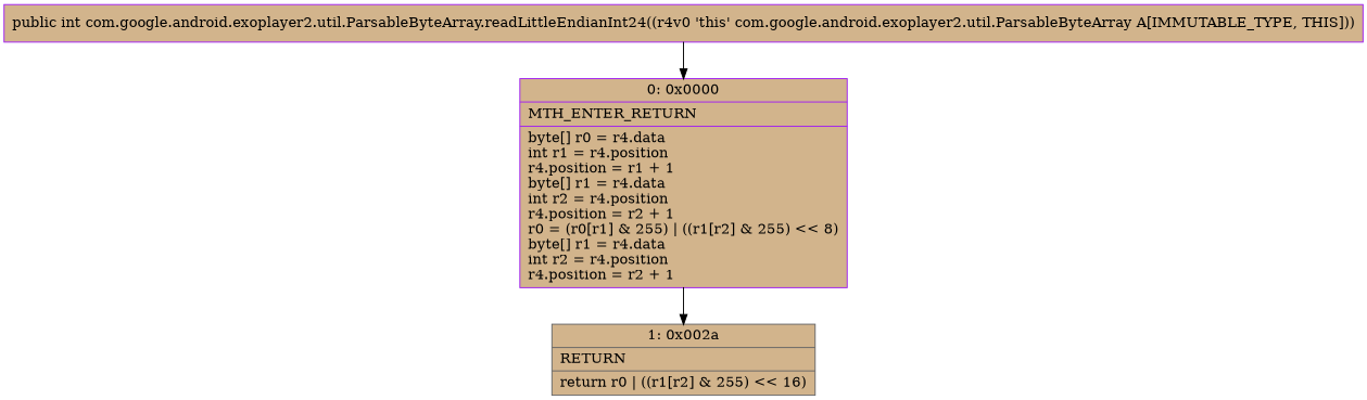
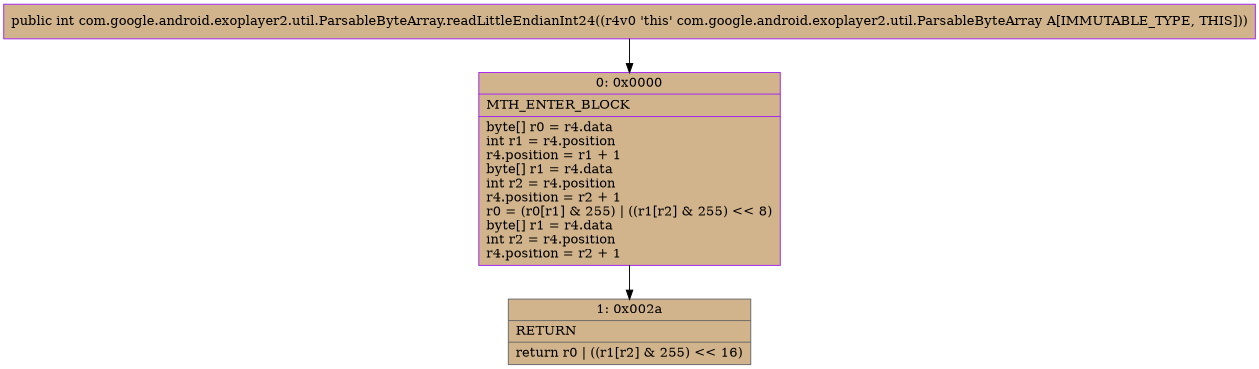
  digraph {
    fontname="DejaVu Serif"
    node [shape=record style=filled fillcolor=tan color=purple fontname="DejaVu Serif"]
    edge [fontname="DejaVu Serif"]
-   n1 [label="{0\:\ 0x0000|MTH_ENTER_RETURN\l|byte[] r0 = r4.data\lint r1 = r4.position\lr4.position = r1 + 1\lbyte[] r1 = r4.data\lint r2 = r4.position\lr4.position = r2 + 1\lr0 = (r0[r1] & 255) \| ((r1[r2] & 255) \<\< 8)\lbyte[] r1 = r4.data\lint r2 = r4.position\lr4.position = r2 + 1\l}"]
+   n1 [label="{0\:\ 0x0000|MTH_ENTER_BLOCK\l|byte[] r0 = r4.data\lint r1 = r4.position\lr4.position = r1 + 1\lbyte[] r1 = r4.data\lint r2 = r4.position\lr4.position = r2 + 1\lr0 = (r0[r1] & 255) \| ((r1[r2] & 255) \<\< 8)\lbyte[] r1 = r4.data\lint r2 = r4.position\lr4.position = r2 + 1\l}"]
    n2 [label="{1\:\ 0x002a|RETURN\l|return r0 \| ((r1[r2] & 255) \<\< 16)\l}" color=gray40]
    n3 [label="{public int com.google.android.exoplayer2.util.ParsableByteArray.readLittleEndianInt24((r4v0 'this' com.google.android.exoplayer2.util.ParsableByteArray A[IMMUTABLE_TYPE, THIS])) }"]
    n1 -> n2
    n3 -> n1
  }
